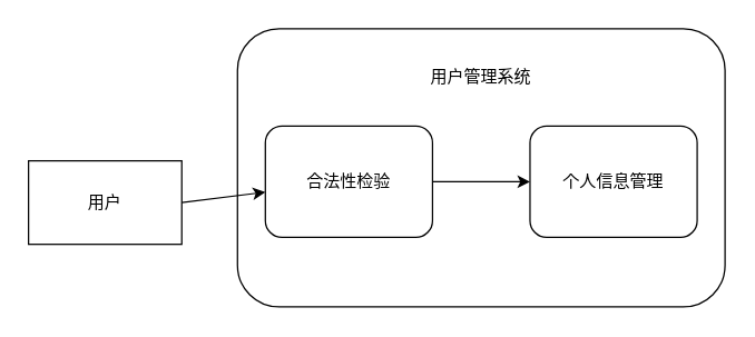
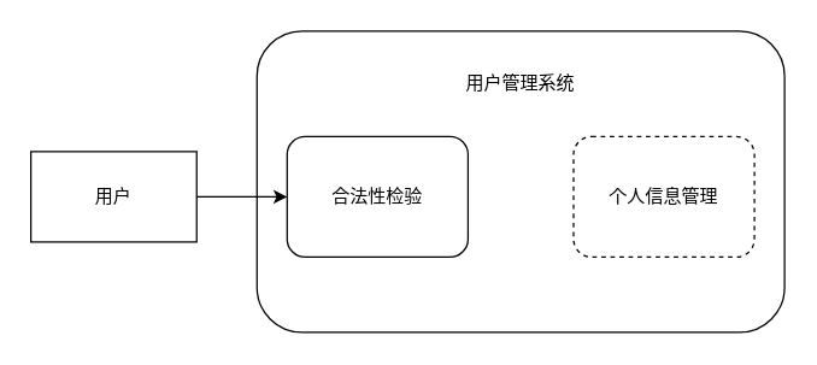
  <mxCell id="0" />
  <mxCell id="1" parent="0" />
  <mxCell id="2" value="" style="rounded=1;whiteSpace=wrap;html=1;" vertex="1" parent="1"><mxGeometry x="170" y="20" width="350" height="200" as="geometry" /></mxCell>
- <mxCell id="3" value="用户" style="rounded=0;whiteSpace=wrap;html=1;" vertex="1" parent="1"><mxGeometry x="20" y="115" width="110" height="60" as="geometry" /></mxCell>
+ <mxCell id="3" value="用户" style="rounded=0;whiteSpace=wrap;html=1;" vertex="1" parent="1"><mxGeometry x="20" y="100" width="110" height="60" as="geometry" /></mxCell>
  <mxCell id="4" value="" style="endArrow=classic;html=1;rounded=0;exitX=1;exitY=0.5;exitDx=0;exitDy=0;" edge="1" parent="1" source="3" target="5"><mxGeometry width="50" height="50" relative="1" as="geometry"><mxPoint x="330" y="120" as="sourcePoint" /><mxPoint x="260" y="130" as="targetPoint" /></mxGeometry></mxCell>
  <mxCell id="5" value="合法性检验" style="rounded=1;whiteSpace=wrap;html=1;" vertex="1" parent="1"><mxGeometry x="190" y="90" width="120" height="80" as="geometry" /></mxCell>
- <mxCell id="6" value="个人信息管理" style="rounded=1;whiteSpace=wrap;html=1;" vertex="1" parent="1"><mxGeometry x="380" y="90" width="120" height="80" as="geometry" /></mxCell>
- <mxCell id="7" value="" style="endArrow=classic;html=1;rounded=0;exitX=1;exitY=0.5;exitDx=0;exitDy=0;entryX=0;entryY=0.5;entryDx=0;entryDy=0;" edge="1" parent="1" source="5" target="6"><mxGeometry width="50" height="50" relative="1" as="geometry"><mxPoint x="360" y="200" as="sourcePoint" /><mxPoint x="410" y="150" as="targetPoint" /></mxGeometry></mxCell>
+ <mxCell id="6" value="个人信息管理" style="rounded=1;whiteSpace=wrap;html=1;dashed=1;" vertex="1" parent="1"><mxGeometry x="380" y="90" width="120" height="80" as="geometry" /></mxCell>
  <mxCell id="8" value="用户管理系统" style="text;html=1;strokeColor=none;fillColor=none;align=center;verticalAlign=middle;whiteSpace=wrap;rounded=0;" vertex="1" parent="1"><mxGeometry x="300" y="40" width="90" height="30" as="geometry" /></mxCell>
